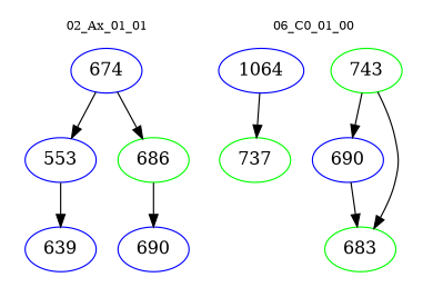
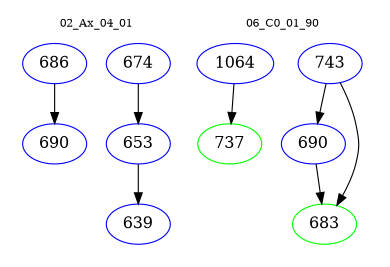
  digraph {
    node [color=blue]
    edge [color=black]
    n1 [label=674]
-   n2 [label=553]
-   n3 [color=green label=686]
+   n2 [label=653]
+   n3 [label=686]
    n4 [label=639]
    n5 [label=690]
-   n6 [color=green label=743]
+   n6 [label=743]
    n7 [label=690]
    n8 [label=1064]
    n9 [color=green label=683]
    n10 [color=green label=737]
    subgraph cluster_1 {
      color=white
      fontsize=10
-     label="02_Ax_01_01"
+     label="02_Ax_04_01"
      n1
      n2
      n3
      n4
      n5
    }
    subgraph cluster_2 {
      color=white
      fontsize=10
-     label="06_C0_01_00"
+     label="06_C0_01_90"
      n6
      n7
      n8
      n9
      n10
    }
    n1 -> n2
-   n1 -> n3
    n2 -> n4
    n3 -> n5
    n6 -> n7
    n6 -> n9
    n7 -> n9
    n8 -> n10
  }
